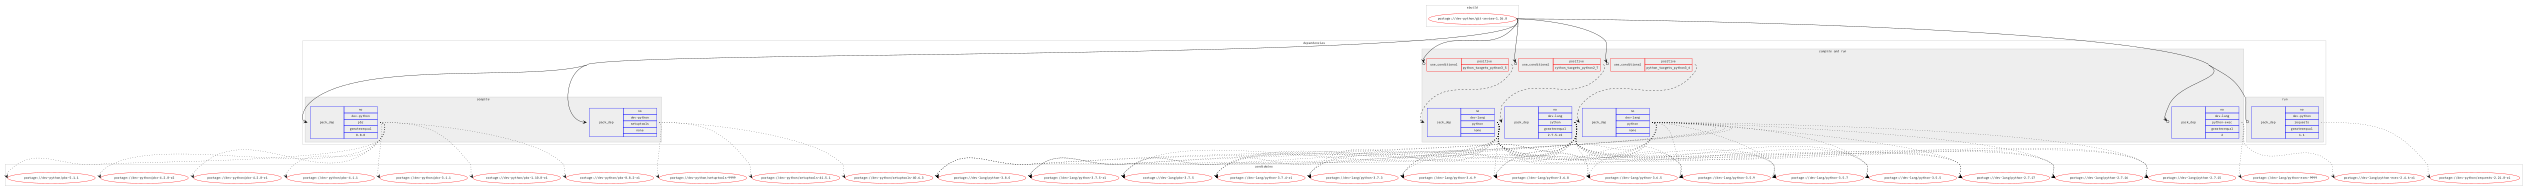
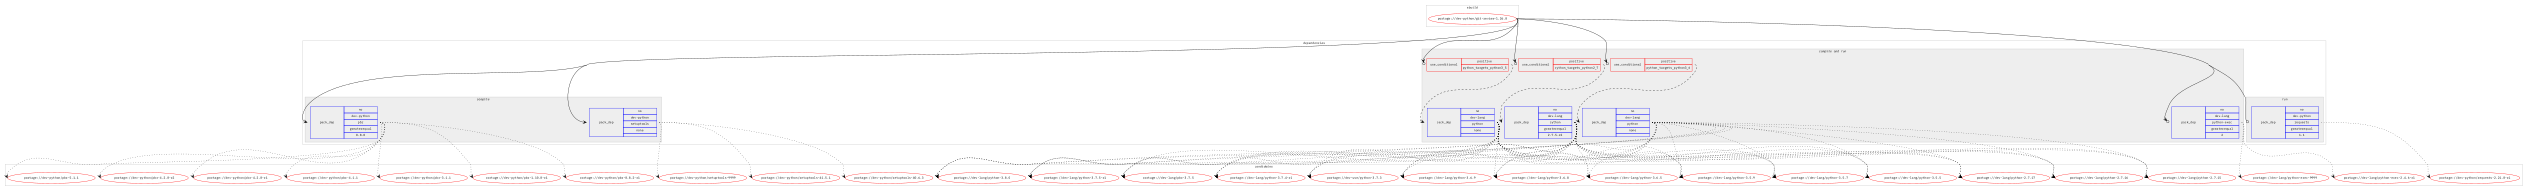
  digraph {
    compound=true
    concentrate=true
    fontname="IBM Plex Mono"
    fontsize=10
    newrank=true
    rankdir=TB
    ranksep=1.5
    node [color=red fontname="IBM Plex Mono" fontsize=10]
    edge [arrowhead=vee fontname="IBM Plex Mono" headport=w style=dotted tailport=e weight=100]
    n1 [label="portage://dev-python/git-review-1.26.0" width=4]
    n2 [color=blue label=<<TABLE BORDER="0" CELLBORDER="1" CELLSPACING="0" CELLPADDING="4" WIDTH="220"><TR><TD ROWSPAN="6" CELLPADDING="30">pack_dep</TD></TR><TR><TD WIDTH="110">no</TD></TR><TR><TD>dev-python</TD></TR><TR><TD>pbr</TD></TR><TR><TD>greaterequal</TD></TR><TR><TD>0.8.0</TD></TR></TABLE>> shape=none]
    n3 [color=blue label=<<TABLE BORDER="0" CELLBORDER="1" CELLSPACING="0" CELLPADDING="4" WIDTH="220"><TR><TD ROWSPAN="6" CELLPADDING="30">pack_dep</TD></TR><TR><TD WIDTH="110">no</TD></TR><TR><TD>dev-python</TD></TR><TR><TD>setuptools</TD></TR><TR><TD>none</TD></TR><TR><TD></TD></TR></TABLE>> shape=none]
    n4 [color=blue label=<<TABLE BORDER="0" CELLBORDER="1" CELLSPACING="0" CELLPADDING="4" WIDTH="220"><TR><TD ROWSPAN="6" CELLPADDING="30">pack_dep</TD></TR><TR><TD WIDTH="110">no</TD></TR><TR><TD>dev-lang</TD></TR><TR><TD>python</TD></TR><TR><TD>greaterequal</TD></TR><TR><TD>2.7.5-r2</TD></TR></TABLE>> shape=none]
    n5 [label=<<TABLE BORDER="0" CELLBORDER="1" CELLSPACING="0" CELLPADDING="4"><TR><TD ROWSPAN="3" CELLPADDING="10">use_conditional</TD></TR><TR><TD>positive</TD></TR><TR><TD>python_targets_python2_7</TD></TR></TABLE>> shape=none]
    n6 [color=blue label=<<TABLE BORDER="0" CELLBORDER="1" CELLSPACING="0" CELLPADDING="4" WIDTH="220"><TR><TD ROWSPAN="6" CELLPADDING="30">pack_dep</TD></TR><TR><TD WIDTH="110">no</TD></TR><TR><TD>dev-lang</TD></TR><TR><TD>python</TD></TR><TR><TD>none</TD></TR><TR><TD></TD></TR></TABLE>> shape=none]
    n7 [label=<<TABLE BORDER="0" CELLBORDER="1" CELLSPACING="0" CELLPADDING="4"><TR><TD ROWSPAN="3" CELLPADDING="10">use_conditional</TD></TR><TR><TD>positive</TD></TR><TR><TD>python_targets_python3_5</TD></TR></TABLE>> shape=none]
    n8 [color=blue label=<<TABLE BORDER="0" CELLBORDER="1" CELLSPACING="0" CELLPADDING="4" WIDTH="220"><TR><TD ROWSPAN="6" CELLPADDING="30">pack_dep</TD></TR><TR><TD WIDTH="110">no</TD></TR><TR><TD>dev-lang</TD></TR><TR><TD>python</TD></TR><TR><TD>none</TD></TR><TR><TD></TD></TR></TABLE>> shape=none]
    n9 [label=<<TABLE BORDER="0" CELLBORDER="1" CELLSPACING="0" CELLPADDING="4"><TR><TD ROWSPAN="3" CELLPADDING="10">use_conditional</TD></TR><TR><TD>positive</TD></TR><TR><TD>python_targets_python3_6</TD></TR></TABLE>> shape=none]
    n10 [color=blue label=<<TABLE BORDER="0" CELLBORDER="1" CELLSPACING="0" CELLPADDING="4" WIDTH="220"><TR><TD ROWSPAN="6" CELLPADDING="30">pack_dep</TD></TR><TR><TD WIDTH="110">no</TD></TR><TR><TD>dev-lang</TD></TR><TR><TD>python-exec</TD></TR><TR><TD>greaterequal</TD></TR><TR><TD>2</TD></TR></TABLE>> shape=none]
    n11 [color=blue label=<<TABLE BORDER="0" CELLBORDER="1" CELLSPACING="0" CELLPADDING="4" WIDTH="220"><TR><TD ROWSPAN="6" CELLPADDING="30">pack_dep</TD></TR><TR><TD WIDTH="110">no</TD></TR><TR><TD>dev-python</TD></TR><TR><TD>requests</TD></TR><TR><TD>greaterequal</TD></TR><TR><TD>1.1</TD></TR></TABLE>> shape=none]
    n12 [label="portage://dev-python/pbr-0.8.2-r1" width=4]
    n13 [label="portage://dev-python/pbr-1.10.0-r1" width=4]
    n14 [label="portage://dev-python/pbr-3.1.1" width=4]
    n15 [label="portage://dev-python/pbr-4.1.1" width=4]
    n16 [label="portage://dev-python/pbr-4.2.0-r1" width=4]
    n17 [label="portage://dev-python/pbr-4.2.0-r2" width=4]
    n18 [label="portage://dev-python/pbr-5.1.1" width=4]
    n19 [label="portage://dev-python/setuptools-40.6.3" width=4]
    n20 [label="portage://dev-python/setuptools-41.5.1" width=4]
    n21 [label="portage://dev-python/setuptools-9999" width=4]
    n22 [label="portage://dev-lang/python-2.7.15" width=4]
    n23 [label="portage://dev-lang/python-2.7.16" width=4]
    n24 [label="portage://dev-lang/python-2.7.17" width=4]
    n25 [label="portage://dev-lang/python-3.5.5" width=4]
    n26 [label="portage://dev-lang/python-3.5.7" width=4]
    n27 [label="portage://dev-lang/python-3.5.9" width=4]
    n28 [label="portage://dev-lang/python-3.6.5" width=4]
    n29 [label="portage://dev-lang/python-3.6.8" width=4]
    n30 [label="portage://dev-lang/python-3.6.9" width=4]
-   n31 [label="portage://dev-lang/python-3.7.3" width=4]
+   n31 [label="portage://dev-use/python-3.7.3" width=4]
    n32 [label="portage://dev-lang/python-3.7.4-r1" width=4]
    n33 [label="portage://dev-lang/pbr-3.7.5" width=4]
    n34 [label="portage://dev-lang/python-3.7.5-r1" width=4]
    n35 [label="portage://dev-lang/python-3.8.0" width=4]
    n36 [label="portage://dev-lang/python-exec-2.4.6-r1" width=4]
    n37 [label="portage://dev-lang/python-exec-9999" width=4]
    n38 [label="portage://dev-python/requests-2.21.0-r1" width=4]
    subgraph cluster_1 {
      color=gray
      label=<<i>ebuild</i>>
      rank=same
      n1
    }
    subgraph cluster_2 {
      color=gray
      label=<<i>dependencies</i>>
      subgraph cluster_3 {
        color=gray
        fillcolor="#eeeeee"
        label=<<i>compile</i>>
        style=filled
        subgraph sub_4 {
          color=gray
          fillcolor="#eeeeee"
          label=<<i>compile</i>>
          style=filled
          n2
        }
        subgraph sub_5 {
          color=gray
          fillcolor="#eeeeee"
          label=<<i>compile</i>>
          style=filled
          n3
        }
      }
      subgraph cluster_6 {
        color=gray
        fillcolor="#eeeeee"
        label=<<i>compile and run</i>>
        style=filled
        subgraph sub_7 {
          color=gray
          fillcolor="#eeeeee"
          label=<<i>compile and run</i>>
          style=filled
          n5
          subgraph sub_8 {
            color=gray
            fillcolor="#eeeeee"
            label=<<i>compile and run</i>>
            style=filled
            n4
          }
        }
        subgraph sub_9 {
          color=gray
          fillcolor="#eeeeee"
          label=<<i>compile and run</i>>
          style=filled
          n7
          subgraph sub_10 {
            color=gray
            fillcolor="#eeeeee"
            label=<<i>compile and run</i>>
            style=filled
            n6
          }
        }
        subgraph sub_11 {
          color=gray
          fillcolor="#eeeeee"
          label=<<i>compile and run</i>>
          style=filled
          n9
          subgraph sub_12 {
            color=gray
            fillcolor="#eeeeee"
            label=<<i>compile and run</i>>
            style=filled
            n8
          }
        }
        subgraph sub_13 {
          color=gray
          fillcolor="#eeeeee"
          label=<<i>compile and run</i>>
          style=filled
          n10
        }
      }
      subgraph cluster_14 {
        color=gray
        fillcolor="#eeeeee"
        label=<<i>run</i>>
        style=filled
        subgraph sub_15 {
          color=gray
          fillcolor="#eeeeee"
          label=<<i>run</i>>
          style=filled
          n11
        }
      }
    }
    subgraph cluster_16 {
      color=gray
      label=<<i>candidates</i>>
      rank=same
      subgraph sub_17 {
        color=black
        label=<<i>candidates</i>>
        nodesep=1
        rank=same
        n12
        n13
        n14
        n15
        n16
        n17
        n18
      }
      subgraph sub_18 {
        color=black
        label=<<i>candidates</i>>
        nodesep=1
        rank=same
        n19
        n20
        n21
      }
      subgraph sub_19 {
        color=black
        label=<<i>candidates</i>>
        nodesep=1
        rank=same
        n22
        n23
        n24
        n25
        n26
        n27
        n28
        n29
        n30
        n31
        n32
        n33
        n34
        n35
      }
      subgraph sub_20 {
        color=black
        label=<<i>candidates</i>>
        nodesep=1
        rank=same
        n22
        n23
        n24
        n25
        n26
        n27
        n28
        n29
        n30
        n31
        n32
        n33
        n34
        n35
      }
      subgraph sub_21 {
        color=black
        label=<<i>candidates</i>>
        nodesep=1
        rank=same
        n22
        n23
        n24
        n25
        n26
        n27
        n28
        n29
        n30
        n31
        n32
        n33
        n34
        n35
      }
      subgraph sub_22 {
        color=black
        label=<<i>candidates</i>>
        nodesep=1
        rank=same
        n36
        n37
      }
      subgraph sub_23 {
        color=black
        label=<<i>candidates</i>>
        nodesep=1
        rank=same
        n38
      }
    }
    n1 -> n2 [style=solid weight=20]
    n1 -> n3 [style=solid weight=20]
    n1 -> n5 [arrowhead=odotvee style=solid weight=20]
    n1 -> n7 [arrowhead=odotvee style=solid weight=20]
    n1 -> n9 [arrowhead=odotvee style=solid weight=20]
    n1 -> n10 [arrowhead=odotvee style=solid weight=20]
    n1 -> n11 [arrowhead=odot style=solid weight=20]
    n2 -> n12
    n2 -> n13
    n2 -> n14
    n2 -> n15
    n2 -> n16
    n2 -> n17
    n2 -> n18
    n3 -> n19
    n3 -> n20
    n3 -> n21
    n4 -> n22
    n4 -> n23
    n4 -> n24
    n4 -> n25
    n4 -> n26
    n4 -> n27
    n4 -> n28
    n4 -> n29
    n4 -> n30
    n4 -> n31
    n4 -> n32
    n4 -> n33
    n4 -> n34
    n4 -> n35
    n5 -> n4 [style=dashed weight=20]
    n6 -> n22
    n6 -> n23
    n6 -> n24
    n6 -> n25
    n6 -> n26
    n6 -> n27
    n6 -> n28
    n6 -> n29
    n6 -> n30
    n6 -> n31
    n6 -> n32
    n6 -> n33
    n6 -> n34
    n6 -> n35
    n7 -> n6 [style=dashed weight=20]
    n8 -> n22
    n8 -> n23
    n8 -> n24
    n8 -> n25
    n8 -> n26
    n8 -> n27
    n8 -> n28
    n8 -> n29
    n8 -> n30
    n8 -> n31
    n8 -> n32
    n8 -> n33
    n8 -> n34
    n8 -> n35
    n9 -> n8 [style=dashed weight=20]
    n10 -> n36
    n10 -> n37
    n11 -> n38
  }
